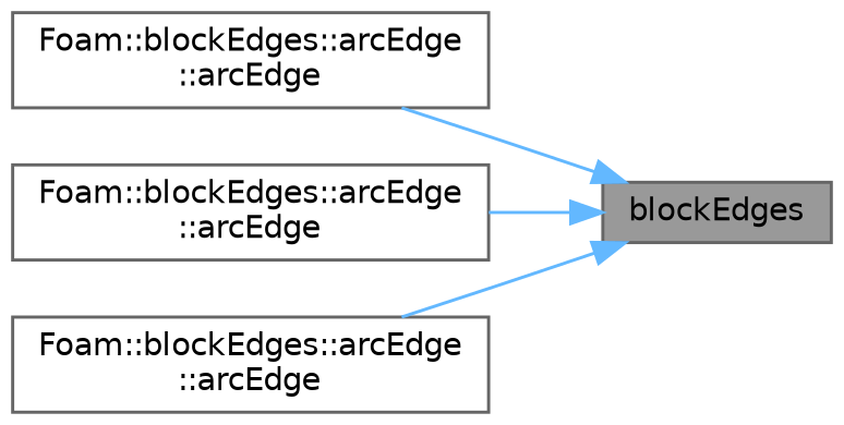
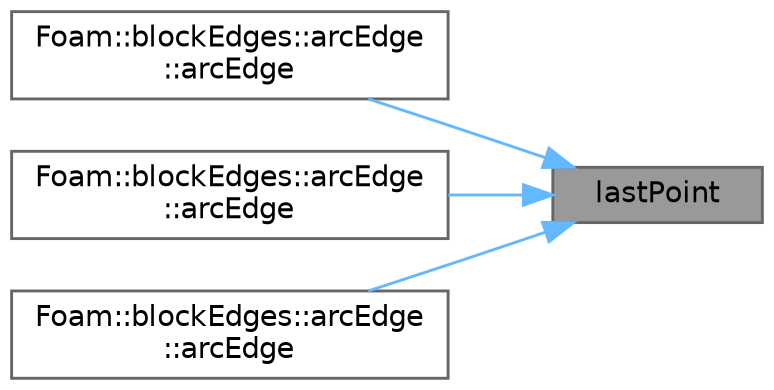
  digraph {
    rankdir=RL
    node [color=grey40 fillcolor=white fontname=Helvetica fontsize=10 shape=box style=filled]
    edge [color=steelblue1 dir=back fontname=Helvetica fontsize=10 labelfontname=Helvetica labelfontsize=10 style=solid]
-   n1 [color=gray40 fillcolor=grey60 fontcolor=black height=0.2 label=blockEdges width=0.4]
+   n1 [color=gray40 fillcolor=grey60 fontcolor=black height=0.2 label=lastPoint width=0.4]
    n2 [height=0.2 label="Foam::blockEdges::arcEdge\l::arcEdge" width=0.4]
    n3 [height=0.2 label="Foam::blockEdges::arcEdge\l::arcEdge" width=0.4]
    n4 [height=0.2 label="Foam::blockEdges::arcEdge\l::arcEdge" width=0.4]
    n1 -> n2
    n1 -> n3
    n1 -> n4
  }
